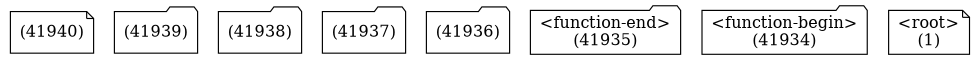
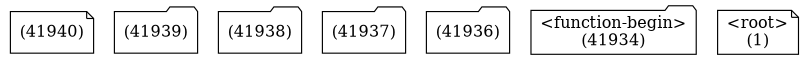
  digraph {
    node [shape=folder]
    n1 [label="(41940)" shape=note]
    n2 [label="(41939)"]
    n3 [label="(41938)"]
    n4 [label="(41937)"]
    n5 [label="(41936)"]
-   n6 [label="<function-end>\n(41935)"]
    n7 [label="<function-begin>\n(41934)"]
    n8 [label="<root>\n(1)" shape=note]
  }
